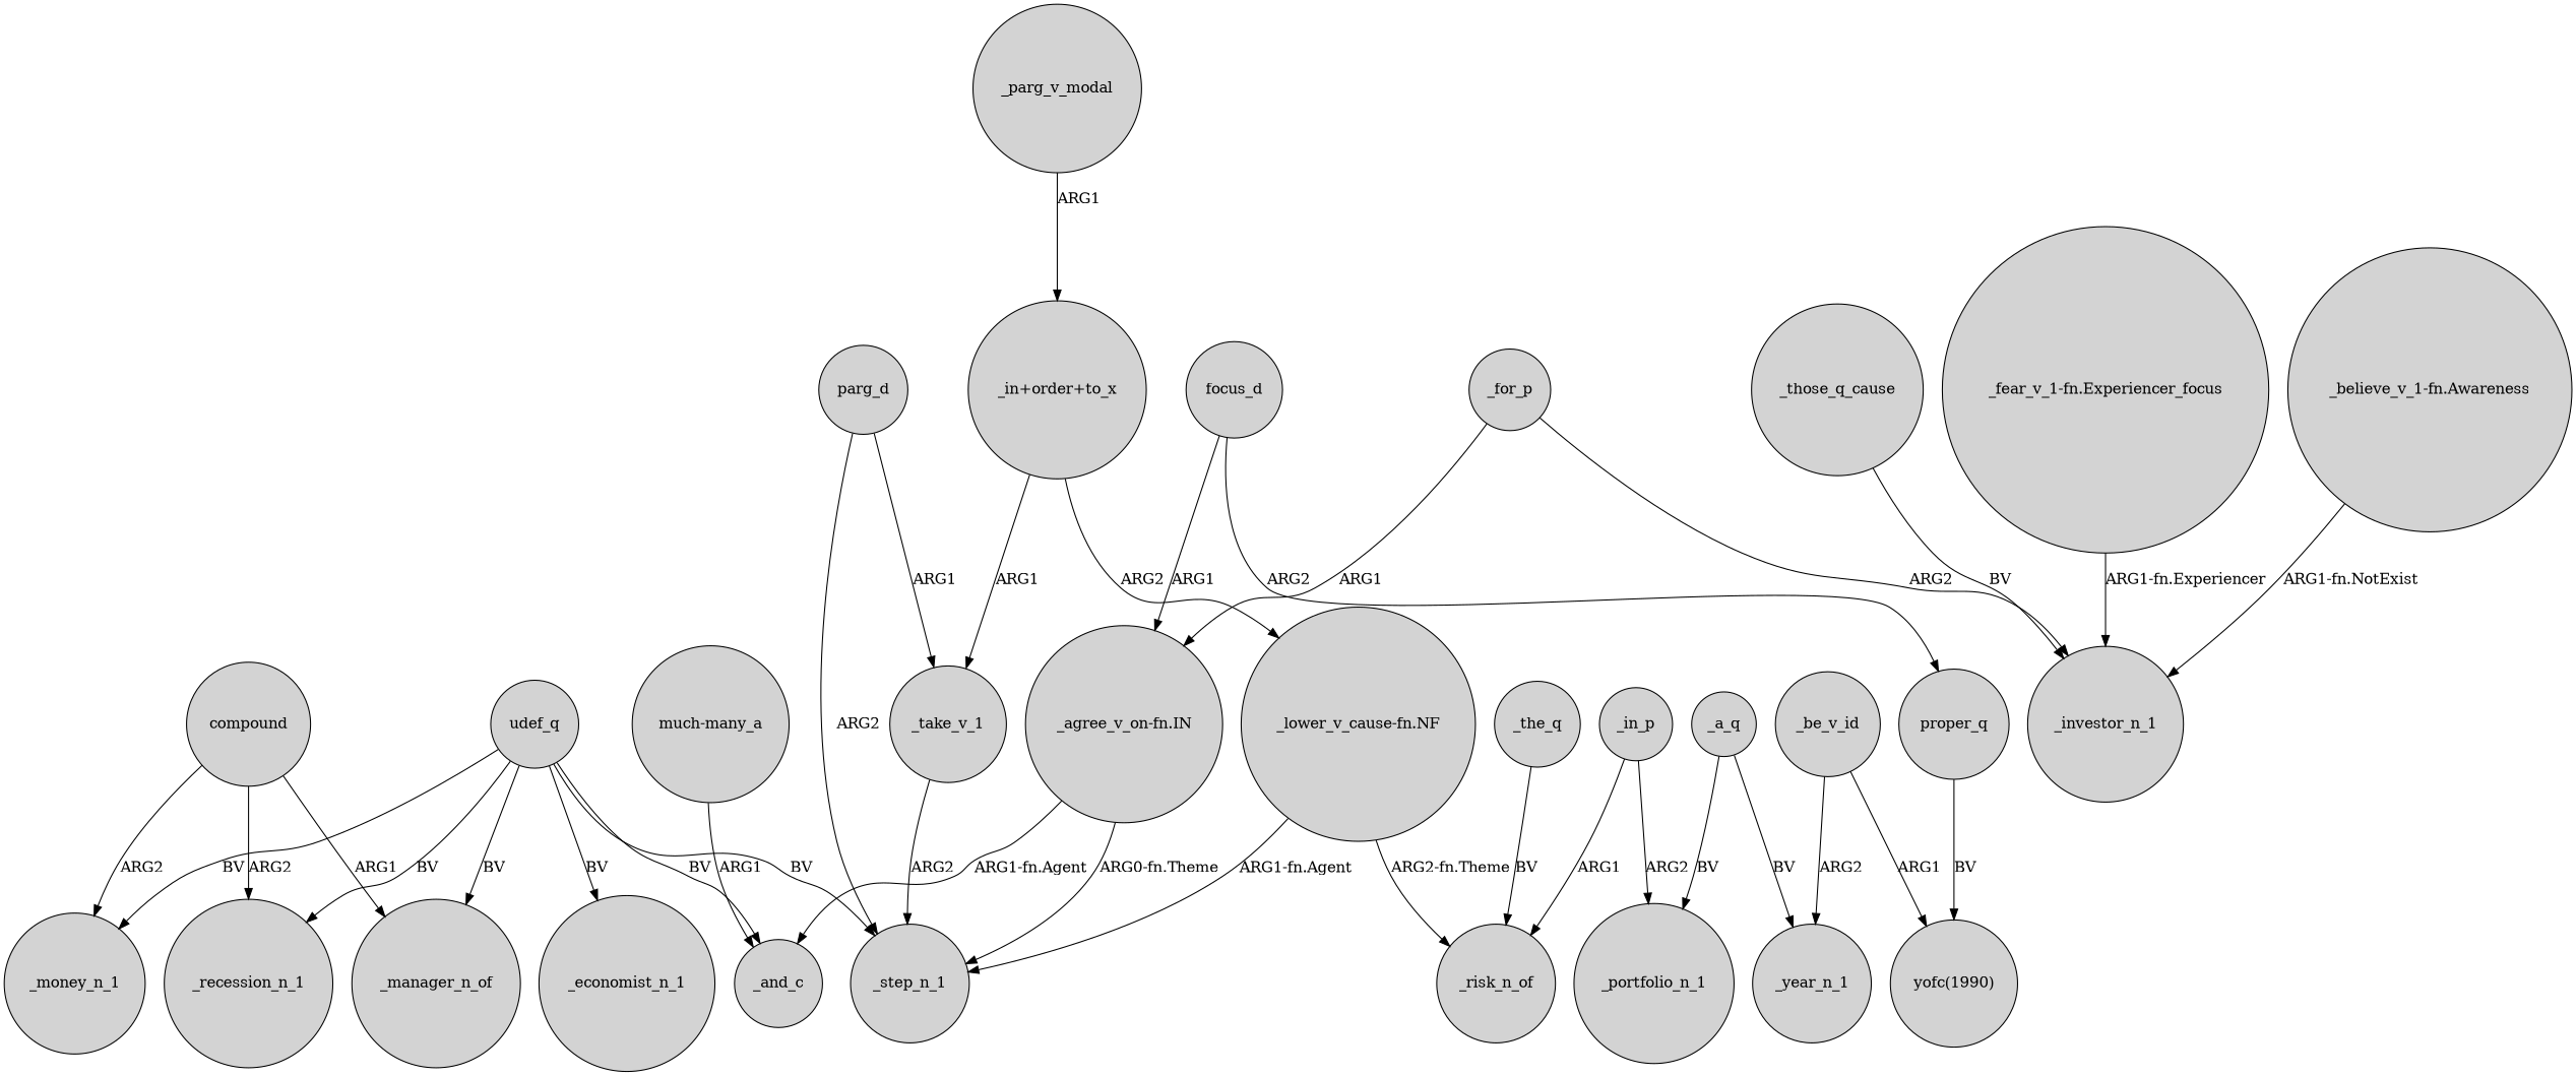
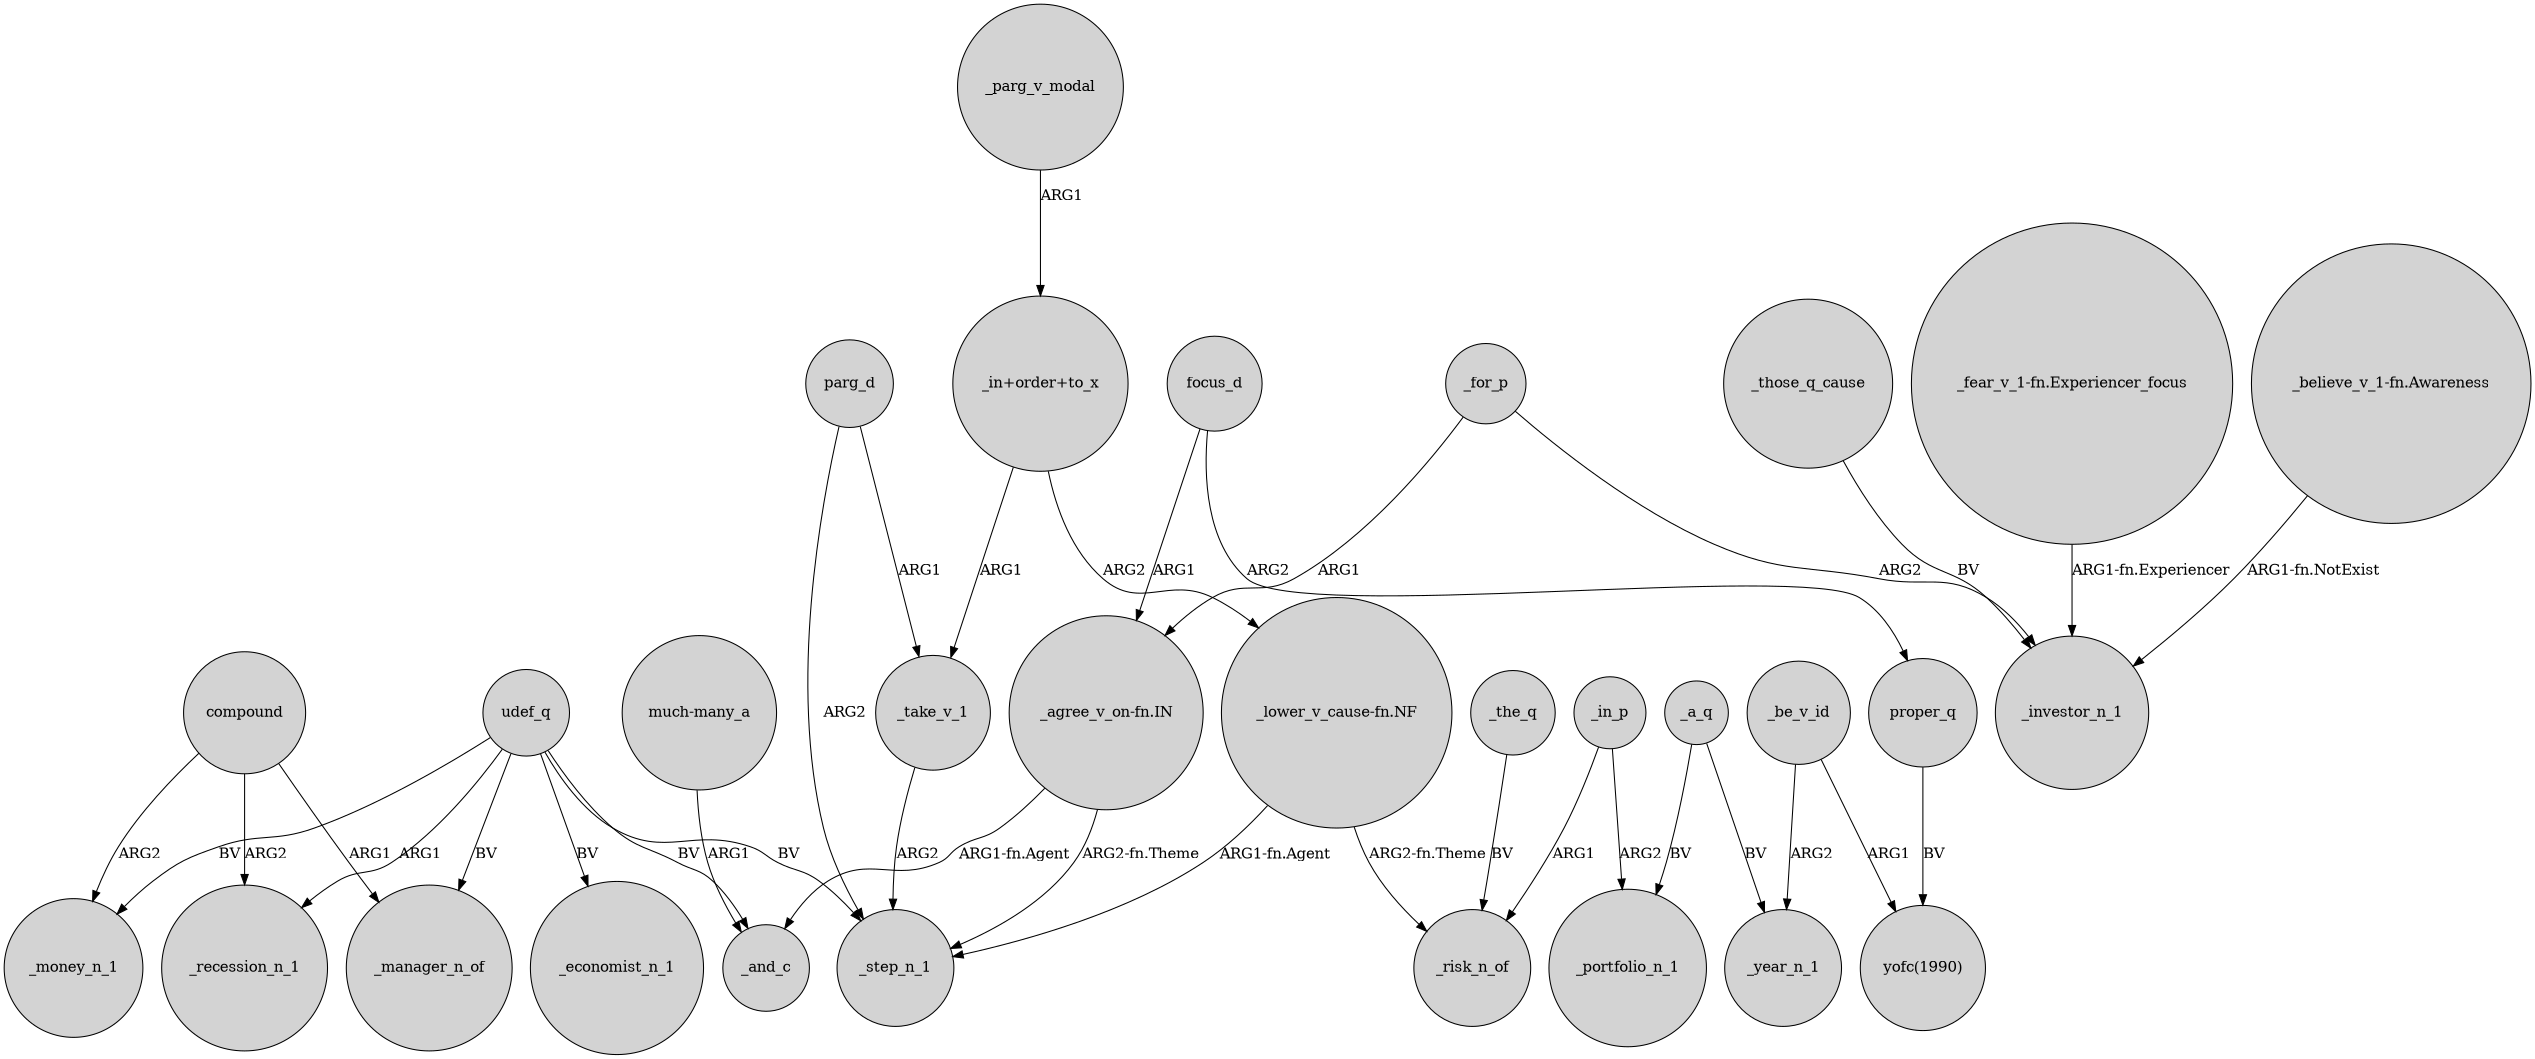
  digraph {
    node [shape=circle style=filled]
    udef_q
    _money_n_1
    _and_c
    _manager_n_of
    _recession_n_1
    _step_n_1
    _economist_n_1
    "_agree_v_on-fn.IN"
    "_believe_v_1-fn.Awareness"
    _investor_n_1
    compound
    _for_p
    _be_v_id
    _year_n_1
    "yofc(1990)"
    n16 [label=_those_q_cause]
    "_lower_v_cause-fn.NF"
    _risk_n_of
    "much-many_a"
    proper_q
    focus_d
    "_fear_v_1-fn.Experiencer_focus"
    parg_d
    _take_v_1
    _in_p
    _portfolio_n_1
    "_in+order+to_x"
    _a_q
    _the_q
    n30 [label=_parg_v_modal]
    udef_q -> _money_n_1 [label=BV]
    udef_q -> _and_c [label=BV]
    udef_q -> _manager_n_of [label=BV]
-   udef_q -> _recession_n_1 [label=BV]
+   udef_q -> _recession_n_1 [label=ARG1]
    udef_q -> _step_n_1 [label=BV]
    udef_q -> _economist_n_1 [label=BV]
    "_agree_v_on-fn.IN" -> _and_c [label="ARG1-fn.Agent"]
-   "_agree_v_on-fn.IN" -> _step_n_1 [label="ARG0-fn.Theme"]
+   "_agree_v_on-fn.IN" -> _step_n_1 [label="ARG2-fn.Theme"]
    "_believe_v_1-fn.Awareness" -> _investor_n_1 [label="ARG1-fn.NotExist"]
    compound -> _money_n_1 [label=ARG2]
    compound -> _manager_n_of [label=ARG1]
    compound -> _recession_n_1 [label=ARG2]
    _for_p -> "_agree_v_on-fn.IN" [label=ARG1]
    _for_p -> _investor_n_1 [label=ARG2]
    _be_v_id -> _year_n_1 [label=ARG2]
    _be_v_id -> "yofc(1990)" [label=ARG1]
    n16 -> _investor_n_1 [label=BV]
    "_lower_v_cause-fn.NF" -> _step_n_1 [label="ARG1-fn.Agent"]
    "_lower_v_cause-fn.NF" -> _risk_n_of [label="ARG2-fn.Theme"]
    "much-many_a" -> _and_c [label=ARG1]
    proper_q -> "yofc(1990)" [label=BV]
    focus_d -> "_agree_v_on-fn.IN" [label=ARG1]
    focus_d -> proper_q [label=ARG2]
    "_fear_v_1-fn.Experiencer_focus" -> _investor_n_1 [label="ARG1-fn.Experiencer"]
    parg_d -> _step_n_1 [label=ARG2]
    parg_d -> _take_v_1 [label=ARG1]
    _take_v_1 -> _step_n_1 [label=ARG2]
    _in_p -> _risk_n_of [label=ARG1]
    _in_p -> _portfolio_n_1 [label=ARG2]
    "_in+order+to_x" -> "_lower_v_cause-fn.NF" [label=ARG2]
    "_in+order+to_x" -> _take_v_1 [label=ARG1]
    _a_q -> _year_n_1 [label=BV]
    _a_q -> _portfolio_n_1 [label=BV]
    _the_q -> _risk_n_of [label=BV]
    n30 -> "_in+order+to_x" [label=ARG1]
  }
